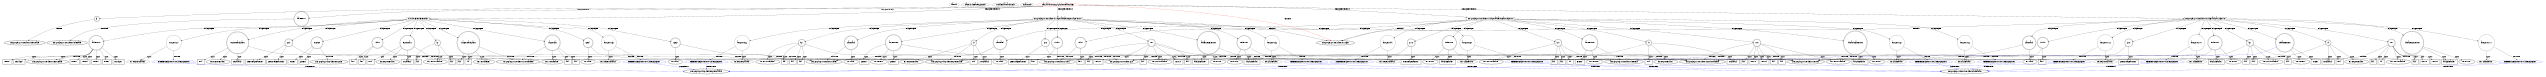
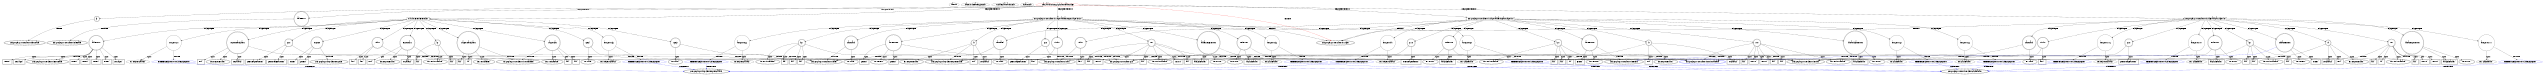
  digraph {
    node [isFrameworkType=true vertexType=INSIDE_CALL peripheries=2 shape=box]
    baseInfo [category=extension_graph graphId=8 isAnonymous=false possibleRelation=true isFrameworkType="" vertexType="" peripheries="" shape=""]
    frameworkRelatedTypesInfo [0="com.google.gwt.user.client.ui.Widget" isFrameworkType="" vertexType="" peripheries="" shape=""]
    possibleCollaborationsInfo [0="8~CLIENT_METHOD_DECLARATION-INSTANTIATION-~com.google.gwt.user.client.ui.Widget ~com.google.gwt.event.dom.client.ClickHandler ~false~true" 1="8~CLIENT_METHOD_DECLARATION-INSTANTIATION-~com.google.gwt.user.client.ui.Widget ~com.google.gwt.http.client.RequestCallback ~false~true" isFrameworkType="" vertexType="" peripheries="" shape=""]
    locationInfo [contextSignature=TableWidget filePath="/12010994-GLI-TP1/GLI-TP1-master/src/main/java/fr/istic/m2gl/gli/client/TableWidget.java" graphId=8 projectName="12010994-GLI-TP1" isFrameworkType="" vertexType="" peripheries="" shape=""]
    n5 [color=red isFrameworkType=false label="main.java.fr.istic.m2gl.gli.client.TableWidget" vertexType=ROOT_CLIENT_CLASS_DECLARATION peripheries="" shape=""]
    n6 [label="com.google.gwt.user.client.ui.Widget" vertexType=FRAMEWORK_CLASS_TYPE shape=""]
    n7 [label=fp shape=circle vertexType=FIELD_DECLARATION]
    n8 [label=tableEvents shape=circle vertexType=FIELD_DECLARATION]
    n9 [isFrameworkType=false label="void showEvent(EventItf,int)" vertexType=CLIENT_METHOD_DECLARATION peripheries=""]
    n10 [isFrameworkType=false label="com.google.gwt.user.client.ui.Widget addPassengerWidget(int,int)" vertexType=CLIENT_METHOD_DECLARATION peripheries=""]
    n11 [isFrameworkType=false label="com.google.gwt.user.client.ui.Widget addParticipantWidget(int)" vertexType=CLIENT_METHOD_DECLARATION peripheries=""]
    n12 [isFrameworkType=false label="com.google.gwt.user.client.ui.Widget addCarWidget(int)" vertexType=CLIENT_METHOD_DECLARATION peripheries=""]
    n13 [label="com.google.gwt.user.client.ui.FlowPanel" vertexType=FRAMEWORK_CLASS_TYPE shape=""]
    n14 [label="com.google.gwt.user.client.ui.FlexTable" vertexType=FRAMEWORK_CLASS_TYPE shape=""]
    n15 [label=wrapperParticipants shape=circle vertexType=VARIABLE_EXPRESION]
    n16 [label=wrapperCars shape=circle vertexType=VARIABLE_EXPRESION]
    n17 [label=tableEvents shape=circle vertexType=VARIABLE_EXPRESION]
    n18 [label=requestParticipants shape=circle vertexType=VARIABLE_EXPRESION]
    n19 [label=GWT shape=circle vertexType=VARIABLE_EXPRESION]
    n20 [isFrameworkType=false label=anonymous21 shape=circle vertexType=VARIABLE_EXPRESION peripheries=""]
    n21 [label=response shape=circle vertexType=VARIABLE_EXPRESION]
    n22 [label=VAR24 shape=circle vertexType=VARIABLE_EXPRESION]
    n23 [label=Window shape=circle vertexType=VARIABLE_EXPRESION]
    n24 [label=requestCars shape=circle vertexType=VARIABLE_EXPRESION]
    n25 [isFrameworkType=false label=anonymous33 shape=circle vertexType=VARIABLE_EXPRESION peripheries=""]
    n26 [label=hp shape=circle vertexType=VARIABLE_EXPRESION]
    n27 [label=VAR37 shape=circle vertexType=VARIABLE_EXPRESION]
    n28 [label=root shape=circle vertexType=VARIABLE_EXPRESION]
    n29 [label=addPassengerButton shape=circle vertexType=VARIABLE_EXPRESION]
    n30 [label=sendButton shape=circle vertexType=VARIABLE_EXPRESION]
    n31 [label=hp1 shape=circle vertexType=VARIABLE_EXPRESION]
    n32 [label=nameLabel shape=circle vertexType=VARIABLE_EXPRESION]
    n33 [label=nameTextBox shape=circle vertexType=VARIABLE_EXPRESION]
    n34 [isFrameworkType=false label=anonymous56 shape=circle vertexType=VARIABLE_EXPRESION peripheries=""]
    n35 [isFrameworkType=false label=anonymous60 shape=circle vertexType=VARIABLE_EXPRESION peripheries=""]
    n36 [label=rb shape=circle vertexType=VARIABLE_EXPRESION]
    n37 [label=GWT shape=circle vertexType=VARIABLE_EXPRESION]
    n38 [isFrameworkType=false label=anonymous66 shape=circle vertexType=VARIABLE_EXPRESION peripheries=""]
    n39 [label=Window shape=circle vertexType=VARIABLE_EXPRESION]
    n40 [label=root shape=circle vertexType=VARIABLE_EXPRESION]
    n41 [label=addParticipantButton shape=circle vertexType=VARIABLE_EXPRESION]
    n42 [label=sendButton shape=circle vertexType=VARIABLE_EXPRESION]
    n43 [label=hp1 shape=circle vertexType=VARIABLE_EXPRESION]
    n44 [label=nameLabel shape=circle vertexType=VARIABLE_EXPRESION]
    n45 [label=nameTextBox shape=circle vertexType=VARIABLE_EXPRESION]
    n46 [isFrameworkType=false label=anonymous82 shape=circle vertexType=VARIABLE_EXPRESION peripheries=""]
    n47 [isFrameworkType=false label=anonymous86 shape=circle vertexType=VARIABLE_EXPRESION peripheries=""]
    n48 [label=rb shape=circle vertexType=VARIABLE_EXPRESION]
    n49 [label=GWT shape=circle vertexType=VARIABLE_EXPRESION]
    n50 [isFrameworkType=false label=anonymous91 shape=circle vertexType=VARIABLE_EXPRESION peripheries=""]
    n51 [label=Window shape=circle vertexType=VARIABLE_EXPRESION]
    n52 [label=root shape=circle vertexType=VARIABLE_EXPRESION]
    n53 [label=addPassengerButton shape=circle vertexType=VARIABLE_EXPRESION]
    n54 [label=sendButton shape=circle vertexType=VARIABLE_EXPRESION]
    n55 [label=hp1 shape=circle vertexType=VARIABLE_EXPRESION]
    n56 [label=nameLabel shape=circle vertexType=VARIABLE_EXPRESION]
    n57 [label=nbPlaceTextBox shape=circle vertexType=VARIABLE_EXPRESION]
    n58 [isFrameworkType=false label=anonymous107 shape=circle vertexType=VARIABLE_EXPRESION peripheries=""]
    n59 [isFrameworkType=false label=anonymous111 shape=circle vertexType=VARIABLE_EXPRESION peripheries=""]
    n60 [label=rb shape=circle vertexType=VARIABLE_EXPRESION]
    n61 [label=GWT shape=circle vertexType=VARIABLE_EXPRESION]
    n62 [isFrameworkType=false label=anonymous116 shape=circle vertexType=VARIABLE_EXPRESION peripheries=""]
    n63 [label=Window shape=circle vertexType=VARIABLE_EXPRESION]
    n64 [label="com.google.gwt.user.client.ui.VerticalPanel" vertexType=FRAMEWORK_CLASS_TYPE shape=""]
    n65 [label="new VerticalPanel()" vertexType=CONSTRUCTOR_CALL shape=""]
    n66 [label="add()"]
    n67 [label="add()"]
    n68 [label="new VerticalPanel()" vertexType=CONSTRUCTOR_CALL shape=""]
    n69 [label="add()"]
    n70 [label="add()"]
    n71 [label="com.google.gwt.user.client.ui.HTMLTable" vertexType=FRAMEWORK_CLASS_TYPE shape=""]
    n72 [label="setText()"]
    n73 [label="setText()"]
    n74 [label="setText()"]
    n75 [label="setText()"]
    n76 [label="setWidget()"]
    n77 [label="setText()"]
    n78 [label="setWidget()"]
    n79 [label="com.google.gwt.http.client.RequestBuilder" vertexType=FRAMEWORK_CLASS_TYPE shape=""]
    n80 [label="new RequestBuilder()" vertexType=CONSTRUCTOR_CALL shape=""]
    n81 [label="setCallback()"]
    n82 [label="send()"]
    n83 [label="com.google.gwt.core.client.GWT" vertexType=FRAMEWORK_CLASS_TYPE shape=""]
    n84 [label="getHostPageBaseURL()"]
    n85 [label="getHostPageBaseURL()"]
    n86 [color=blue isFrameworkType=false label=REFERENCE_ANONYMOUS_DECLARATION vertexType=REFERENCE_ANONYMOUS_DECLARATION peripheries="" shape=""]
    n87 [isFrameworkType=false label="new RequestCallback()" vertexType=CONSTRUCTOR_CALL peripheries="" shape=""]
    n88 [label="com.google.gwt.http.client.Response" vertexType=FRAMEWORK_CLASS_TYPE shape=""]
    n89 [label="getText()"]
    n90 [label="getText()"]
    n91 [label="com.google.gwt.user.client.ui.Label" vertexType=FRAMEWORK_CLASS_TYPE shape=""]
    n92 [label="new Label()" vertexType=CONSTRUCTOR_CALL shape=""]
    n93 [label="com.google.gwt.user.client.Window" vertexType=FRAMEWORK_CLASS_TYPE shape=""]
    n94 [label="alert()"]
    n95 [label="alert()"]
    n96 [label="new RequestBuilder()" vertexType=CONSTRUCTOR_CALL shape=""]
    n97 [label="setCallback()"]
    n98 [label="send()"]
    n99 [color=blue isFrameworkType=false label=REFERENCE_ANONYMOUS_DECLARATION vertexType=REFERENCE_ANONYMOUS_DECLARATION peripheries="" shape=""]
    n100 [isFrameworkType=false label="new RequestCallback()" vertexType=CONSTRUCTOR_CALL peripheries="" shape=""]
    n101 [label="new HorizontalPanel()" vertexType=CONSTRUCTOR_CALL shape=""]
    n102 [label="add()"]
    n103 [label="add()"]
    n104 [label="new Label()" vertexType=CONSTRUCTOR_CALL shape=""]
    n105 [label="com.google.gwt.http.client.RequestCallback" vertexType=FRAMEWORK_INTERFACE_TYPE shape=""]
-   n106 [label="com.google.gwt.user.client.ui.HorizontalPanel" vertexType=FRAMEWORK_CLASS_TYPE shape=""]
+   n106 [label="com.google.gwt.user.client.ui.HorizontalPanel" vertexType=FRAMEWORK_CLASS_TYPE color=blue shape=""]
    n107 [label="new HorizontalPanel()" vertexType=CONSTRUCTOR_CALL shape=""]
    n108 [label="add()"]
    n109 [label="remove()"]
    n110 [label="remove()"]
    n111 [label="add()"]
    n112 [label="add()"]
    n113 [label="com.google.gwt.user.client.ui.Button" vertexType=FRAMEWORK_CLASS_TYPE shape=""]
    n114 [label="new Button()" vertexType=CONSTRUCTOR_CALL shape=""]
    n115 [label="addClickHandler()"]
    n116 [label="new Button()" vertexType=CONSTRUCTOR_CALL shape=""]
    n117 [label="addClickHandler()"]
    n118 [label="new HorizontalPanel()" vertexType=CONSTRUCTOR_CALL shape=""]
    n119 [label="add()"]
    n120 [label="add()"]
    n121 [label="add()"]
    n122 [label="new Label()" vertexType=CONSTRUCTOR_CALL shape=""]
    n123 [label="com.google.gwt.user.client.ui.TextBox" vertexType=FRAMEWORK_CLASS_TYPE shape=""]
    n124 [label="new TextBox()" vertexType=CONSTRUCTOR_CALL shape=""]
    n125 [label="getText()"]
    n126 [label="getText()"]
    n127 [color=blue isFrameworkType=false label=REFERENCE_ANONYMOUS_DECLARATION vertexType=REFERENCE_ANONYMOUS_DECLARATION peripheries="" shape=""]
    n128 [isFrameworkType=false label="new ClickHandler()" vertexType=CONSTRUCTOR_CALL peripheries="" shape=""]
    n129 [color=blue isFrameworkType=false label=REFERENCE_ANONYMOUS_DECLARATION vertexType=REFERENCE_ANONYMOUS_DECLARATION peripheries="" shape=""]
    n130 [isFrameworkType=false label="new ClickHandler()" vertexType=CONSTRUCTOR_CALL peripheries="" shape=""]
    n131 [label="new RequestBuilder()" vertexType=CONSTRUCTOR_CALL shape=""]
    n132 [label="setCallback()"]
    n133 [label="send()"]
    n134 [label="getHostPageBaseURL()"]
    n135 [color=blue isFrameworkType=false label=REFERENCE_ANONYMOUS_DECLARATION vertexType=REFERENCE_ANONYMOUS_DECLARATION peripheries="" shape=""]
    n136 [isFrameworkType=false label="new RequestCallback()" vertexType=CONSTRUCTOR_CALL peripheries="" shape=""]
    n137 [label="alert()"]
    n138 [label="com.google.gwt.event.dom.client.ClickHandler" vertexType=FRAMEWORK_INTERFACE_TYPE shape=""]
    n139 [label="new HorizontalPanel()" vertexType=CONSTRUCTOR_CALL shape=""]
    n140 [label="add()"]
    n141 [label="remove()"]
    n142 [label="remove()"]
    n143 [label="add()"]
    n144 [label="add()"]
    n145 [label="new Button()" vertexType=CONSTRUCTOR_CALL shape=""]
    n146 [label="addClickHandler()"]
    n147 [label="new Button()" vertexType=CONSTRUCTOR_CALL shape=""]
    n148 [label="addClickHandler()"]
    n149 [label="new HorizontalPanel()" vertexType=CONSTRUCTOR_CALL shape=""]
    n150 [label="add()"]
    n151 [label="add()"]
    n152 [label="add()"]
    n153 [label="new Label()" vertexType=CONSTRUCTOR_CALL shape=""]
    n154 [label="new TextBox()" vertexType=CONSTRUCTOR_CALL shape=""]
    n155 [label="getText()"]
    n156 [color=blue isFrameworkType=false label=REFERENCE_ANONYMOUS_DECLARATION vertexType=REFERENCE_ANONYMOUS_DECLARATION peripheries="" shape=""]
    n157 [isFrameworkType=false label="new ClickHandler()" vertexType=CONSTRUCTOR_CALL peripheries="" shape=""]
    n158 [color=blue isFrameworkType=false label=REFERENCE_ANONYMOUS_DECLARATION vertexType=REFERENCE_ANONYMOUS_DECLARATION peripheries="" shape=""]
    n159 [isFrameworkType=false label="new ClickHandler()" vertexType=CONSTRUCTOR_CALL peripheries="" shape=""]
    n160 [label="new RequestBuilder()" vertexType=CONSTRUCTOR_CALL shape=""]
    n161 [label="setCallback()"]
    n162 [label="send()"]
    n163 [label="getHostPageBaseURL()"]
    n164 [color=blue isFrameworkType=false label=REFERENCE_ANONYMOUS_DECLARATION vertexType=REFERENCE_ANONYMOUS_DECLARATION peripheries="" shape=""]
    n165 [isFrameworkType=false label="new RequestCallback()" vertexType=CONSTRUCTOR_CALL peripheries="" shape=""]
    n166 [label="alert()"]
    n167 [label="new HorizontalPanel()" vertexType=CONSTRUCTOR_CALL shape=""]
    n168 [label="add()"]
    n169 [label="remove()"]
    n170 [label="remove()"]
    n171 [label="add()"]
    n172 [label="add()"]
    n173 [label="new Button()" vertexType=CONSTRUCTOR_CALL shape=""]
    n174 [label="addClickHandler()"]
    n175 [label="new Button()" vertexType=CONSTRUCTOR_CALL shape=""]
    n176 [label="addClickHandler()"]
    n177 [label="new HorizontalPanel()" vertexType=CONSTRUCTOR_CALL shape=""]
    n178 [label="add()"]
    n179 [label="add()"]
    n180 [label="add()"]
    n181 [label="new Label()" vertexType=CONSTRUCTOR_CALL shape=""]
    n182 [label="new TextBox()" vertexType=CONSTRUCTOR_CALL shape=""]
    n183 [label="getText()"]
    n184 [color=blue isFrameworkType=false label=REFERENCE_ANONYMOUS_DECLARATION vertexType=REFERENCE_ANONYMOUS_DECLARATION peripheries="" shape=""]
    n185 [isFrameworkType=false label="new ClickHandler()" vertexType=CONSTRUCTOR_CALL peripheries="" shape=""]
    n186 [color=blue isFrameworkType=false label=REFERENCE_ANONYMOUS_DECLARATION vertexType=REFERENCE_ANONYMOUS_DECLARATION peripheries="" shape=""]
    n187 [isFrameworkType=false label="new ClickHandler()" vertexType=CONSTRUCTOR_CALL peripheries="" shape=""]
    n188 [label="new RequestBuilder()" vertexType=CONSTRUCTOR_CALL shape=""]
    n189 [label="setCallback()"]
    n190 [label="send()"]
    n191 [label="getHostPageBaseURL()"]
    n192 [color=blue isFrameworkType=false label=REFERENCE_ANONYMOUS_DECLARATION vertexType=REFERENCE_ANONYMOUS_DECLARATION peripheries="" shape=""]
    n193 [isFrameworkType=false label="new RequestCallback()" vertexType=CONSTRUCTOR_CALL peripheries="" shape=""]
    n194 [label="alert()"]
    n5 -> n6 [color=red label=EXTEND]
    n5 -> n7 [label=DECLARE_FIELD]
    n5 -> n8 [label=DECLARE_FIELD]
    n5 -> n9 [label=DECLARE_METHOD]
    n5 -> n10 [label=DECLARE_METHOD]
    n5 -> n11 [label=DECLARE_METHOD]
    n5 -> n12 [label=DECLARE_METHOD]
    n7 -> n13 [label=OF_TYPE]
    n8 -> n14 [label=OF_TYPE]
    n9 -> n15 [label=INSTANTIATE]
    n9 -> n16 [label=INSTANTIATE]
    n9 -> n17 [label=INSTANTIATE]
    n9 -> n18 [label=INSTANTIATE]
    n9 -> n19 [label=INSTANTIATE]
    n9 -> n20 [label=INSTANTIATE]
    n9 -> n21 [label=INSTANTIATE]
    n9 -> n22 [label=INSTANTIATE]
    n9 -> n23 [label=INSTANTIATE]
    n9 -> n24 [label=INSTANTIATE]
    n9 -> n25 [label=INSTANTIATE]
    n9 -> n26 [label=INSTANTIATE]
    n9 -> n27 [label=INSTANTIATE]
    n10 -> n6 [label=RETURN]
    n10 -> n28 [label=INSTANTIATE]
    n10 -> n29 [label=INSTANTIATE]
    n10 -> n30 [label=INSTANTIATE]
    n10 -> n31 [label=INSTANTIATE]
    n10 -> n32 [label=INSTANTIATE]
    n10 -> n33 [label=INSTANTIATE]
    n10 -> n34 [label=INSTANTIATE]
    n10 -> n35 [label=INSTANTIATE]
    n10 -> n36 [label=INSTANTIATE]
    n10 -> n37 [label=INSTANTIATE]
    n10 -> n38 [label=INSTANTIATE]
    n10 -> n39 [label=INSTANTIATE]
    n11 -> n6 [label=RETURN]
    n11 -> n40 [label=INSTANTIATE]
    n11 -> n41 [label=INSTANTIATE]
    n11 -> n42 [label=INSTANTIATE]
    n11 -> n43 [label=INSTANTIATE]
    n11 -> n44 [label=INSTANTIATE]
    n11 -> n45 [label=INSTANTIATE]
    n11 -> n46 [label=INSTANTIATE]
    n11 -> n47 [label=INSTANTIATE]
    n11 -> n48 [label=INSTANTIATE]
    n11 -> n49 [label=INSTANTIATE]
    n11 -> n50 [label=INSTANTIATE]
    n11 -> n51 [label=INSTANTIATE]
    n12 -> n6 [label=RETURN]
    n12 -> n52 [label=INSTANTIATE]
    n12 -> n53 [label=INSTANTIATE]
    n12 -> n54 [label=INSTANTIATE]
    n12 -> n55 [label=INSTANTIATE]
    n12 -> n56 [label=INSTANTIATE]
    n12 -> n57 [label=INSTANTIATE]
    n12 -> n58 [label=INSTANTIATE]
    n12 -> n59 [label=INSTANTIATE]
    n12 -> n60 [label=INSTANTIATE]
    n12 -> n61 [label=INSTANTIATE]
    n12 -> n62 [label=INSTANTIATE]
    n12 -> n63 [label=INSTANTIATE]
    n15 -> n64 [label=OF_TYPE]
    n15 -> n65 [label=CALL]
    n15 -> n66 [label=CALL]
    n15 -> n67 [label=CALL]
    n16 -> n64 [label=OF_TYPE]
    n16 -> n68 [label=CALL]
    n16 -> n69 [label=CALL]
    n16 -> n70 [label=CALL]
    n17 -> n71 [label=OF_TYPE]
    n17 -> n72 [label=CALL]
    n17 -> n73 [label=CALL]
    n17 -> n74 [label=CALL]
    n17 -> n75 [label=CALL]
    n17 -> n76 [label=CALL]
    n17 -> n77 [label=CALL]
    n17 -> n78 [label=CALL]
    n18 -> n79 [label=OF_TYPE]
    n18 -> n80 [label=CALL]
    n18 -> n81 [label=CALL]
    n18 -> n82 [label=CALL]
    n19 -> n83 [label=OF_TYPE]
    n19 -> n84 [label=CALL]
    n19 -> n85 [label=CALL]
    n20 -> n86 [label=OF_TYPE]
    n20 -> n87 [label=CALL]
    n21 -> n88 [label=OF_TYPE]
    n21 -> n89 [label=CALL]
    n21 -> n90 [label=CALL]
    n22 -> n91 [label=OF_TYPE]
    n22 -> n92 [label=CALL]
    n23 -> n93 [label=OF_TYPE]
    n23 -> n94 [label=CALL]
    n23 -> n95 [label=CALL]
    n24 -> n79 [label=OF_TYPE]
    n24 -> n96 [label=CALL]
    n24 -> n97 [label=CALL]
    n24 -> n98 [label=CALL]
    n25 -> n99 [label=OF_TYPE]
    n25 -> n100 [label=CALL]
    n26 -> n101 [label=CALL]
    n26 -> n102 [label=CALL]
    n26 -> n103 [label=CALL]
    n27 -> n91 [label=OF_TYPE]
    n27 -> n104 [label=CALL]
    n28 -> n106 [label=OF_TYPE]
    n28 -> n107 [label=CALL]
    n28 -> n108 [label=CALL]
    n28 -> n109 [label=CALL]
    n28 -> n110 [label=CALL]
    n28 -> n111 [label=CALL]
    n28 -> n112 [label=CALL]
    n29 -> n113 [label=OF_TYPE]
    n29 -> n114 [label=CALL]
    n29 -> n115 [label=CALL]
    n30 -> n113 [label=OF_TYPE]
    n30 -> n116 [label=CALL]
    n30 -> n117 [label=CALL]
    n31 -> n106 [label=OF_TYPE]
    n31 -> n118 [label=CALL]
    n31 -> n119 [label=CALL]
    n31 -> n120 [label=CALL]
    n31 -> n121 [label=CALL]
    n32 -> n91 [label=OF_TYPE]
    n32 -> n122 [label=CALL]
    n33 -> n123 [label=OF_TYPE]
    n33 -> n124 [label=CALL]
    n33 -> n125 [label=CALL]
    n33 -> n126 [label=CALL]
    n34 -> n127 [label=OF_TYPE]
    n34 -> n128 [label=CALL]
    n35 -> n129 [label=OF_TYPE]
    n35 -> n130 [label=CALL]
    n36 -> n79 [label=OF_TYPE]
    n36 -> n131 [label=CALL]
    n36 -> n132 [label=CALL]
    n36 -> n133 [label=CALL]
    n37 -> n83 [label=OF_TYPE]
    n37 -> n134 [label=CALL]
    n38 -> n135 [label=OF_TYPE]
    n38 -> n136 [label=CALL]
    n39 -> n93 [label=OF_TYPE]
    n39 -> n137 [label=CALL]
    n40 -> n106 [label=OF_TYPE]
    n40 -> n139 [label=CALL]
    n40 -> n140 [label=CALL]
    n40 -> n141 [label=CALL]
    n40 -> n142 [label=CALL]
    n40 -> n143 [label=CALL]
    n40 -> n144 [label=CALL]
    n41 -> n113 [label=OF_TYPE]
    n41 -> n145 [label=CALL]
    n41 -> n146 [label=CALL]
    n42 -> n113 [label=OF_TYPE]
    n42 -> n147 [label=CALL]
    n42 -> n148 [label=CALL]
    n43 -> n106 [label=OF_TYPE]
    n43 -> n149 [label=CALL]
    n43 -> n150 [label=CALL]
    n43 -> n151 [label=CALL]
    n43 -> n152 [label=CALL]
    n44 -> n91 [label=OF_TYPE]
    n44 -> n153 [label=CALL]
    n45 -> n123 [label=OF_TYPE]
    n45 -> n154 [label=CALL]
    n45 -> n155 [label=CALL]
    n46 -> n156 [label=OF_TYPE]
    n46 -> n157 [label=CALL]
    n47 -> n158 [label=OF_TYPE]
    n47 -> n159 [label=CALL]
    n48 -> n79 [label=OF_TYPE]
    n48 -> n160 [label=CALL]
    n48 -> n161 [label=CALL]
    n48 -> n162 [label=CALL]
    n49 -> n83 [label=OF_TYPE]
    n49 -> n163 [label=CALL]
    n50 -> n164 [label=OF_TYPE]
    n50 -> n165 [label=CALL]
    n51 -> n93 [label=OF_TYPE]
    n51 -> n166 [label=CALL]
    n52 -> n106 [label=OF_TYPE]
    n52 -> n167 [label=CALL]
    n52 -> n168 [label=CALL]
    n52 -> n169 [label=CALL]
    n52 -> n170 [label=CALL]
    n52 -> n171 [label=CALL]
    n52 -> n172 [label=CALL]
    n53 -> n113 [label=OF_TYPE]
    n53 -> n173 [label=CALL]
    n53 -> n174 [label=CALL]
    n54 -> n113 [label=OF_TYPE]
    n54 -> n175 [label=CALL]
    n54 -> n176 [label=CALL]
    n55 -> n106 [label=OF_TYPE]
    n55 -> n177 [label=CALL]
    n55 -> n178 [label=CALL]
    n55 -> n179 [label=CALL]
    n55 -> n180 [label=CALL]
    n56 -> n91 [label=OF_TYPE]
    n56 -> n181 [label=CALL]
    n57 -> n123 [color=blue label=OF_TYPE]
    n57 -> n182 [label=CALL]
    n57 -> n183 [label=CALL]
    n58 -> n184 [label=OF_TYPE]
    n58 -> n185 [label=CALL]
    n59 -> n186 [label=OF_TYPE]
    n59 -> n187 [label=CALL]
    n60 -> n79 [label=OF_TYPE]
    n60 -> n188 [label=CALL]
    n60 -> n189 [label=CALL]
    n60 -> n190 [label=CALL]
    n61 -> n83 [label=OF_TYPE]
    n61 -> n191 [label=CALL]
    n62 -> n192 [label=OF_TYPE]
    n62 -> n193 [label=CALL]
    n63 -> n93 [label=OF_TYPE]
    n63 -> n194 [label=CALL]
    n86 -> n105 [color=blue label=IMPLEMENT]
    n99 -> n105 [color=blue label=IMPLEMENT]
    n127 -> n138 [color=blue label=IMPLEMENT]
    n129 -> n138 [color=blue label=IMPLEMENT]
    n135 -> n105 [color=blue label=IMPLEMENT]
    n156 -> n138 [color=blue label=IMPLEMENT]
    n158 -> n138 [color=blue label=IMPLEMENT]
    n164 -> n105 [color=blue label=IMPLEMENT]
    n184 -> n138 [color=blue label=IMPLEMENT]
    n186 -> n138 [color=blue label=IMPLEMENT]
    n192 -> n105 [color=blue label=IMPLEMENT]
  }
